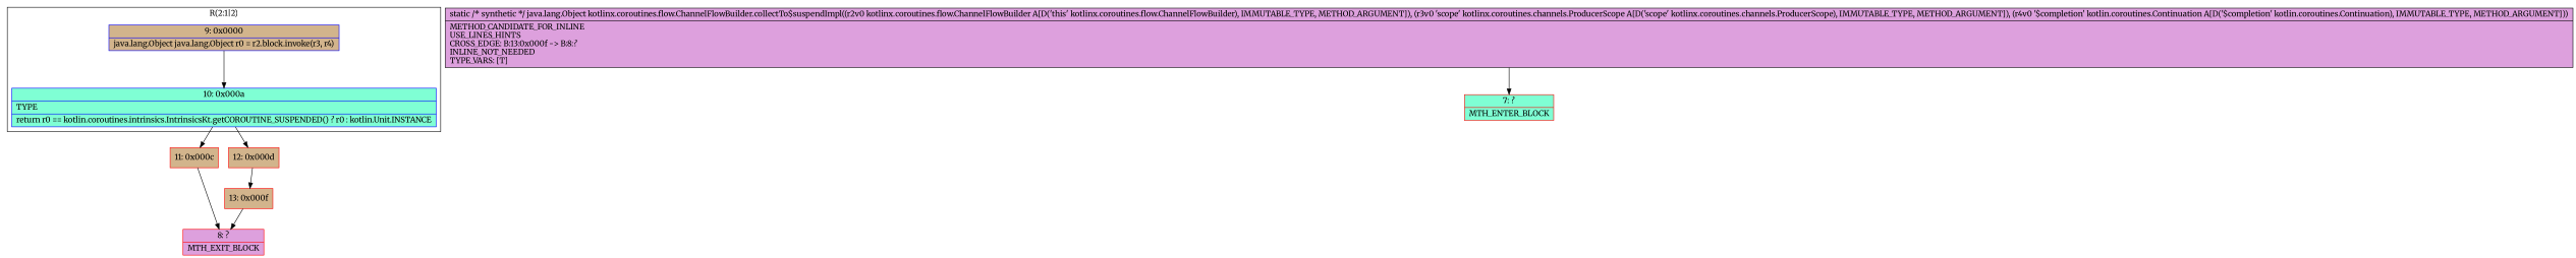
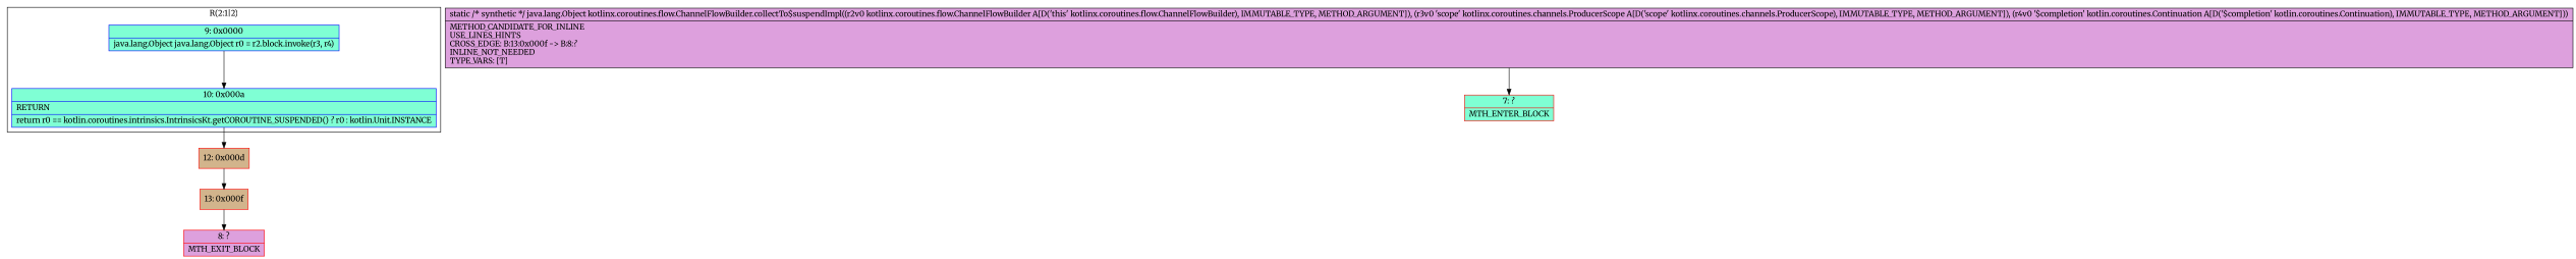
  digraph {
    fontname=Merriweather
    node [color=red fillcolor=tan fontname=Merriweather shape=record style=filled]
    edge [fontname=Merriweather]
-   n1 [color=blue label="{9\:\ 0x0000|java.lang.Object java.lang.Object r0 = r2.block.invoke(r3, r4)\l}"]
-   n2 [color=blue fillcolor=aquamarine label="{10\:\ 0x000a|TYPE\l|return r0 == kotlin.coroutines.intrinsics.IntrinsicsKt.getCOROUTINE_SUSPENDED() ? r0 : kotlin.Unit.INSTANCE\l}"]
-   n3 [label="{11\:\ 0x000c}"]
+   n1 [color=blue fillcolor=aquamarine label="{9\:\ 0x0000|java.lang.Object java.lang.Object r0 = r2.block.invoke(r3, r4)\l}"]
+   n2 [color=blue fillcolor=aquamarine label="{10\:\ 0x000a|RETURN\l|return r0 == kotlin.coroutines.intrinsics.IntrinsicsKt.getCOROUTINE_SUSPENDED() ? r0 : kotlin.Unit.INSTANCE\l}"]
    n4 [label="{12\:\ 0x000d}"]
    n5 [fillcolor=plum label="{8\:\ ?|MTH_EXIT_BLOCK\l}"]
    n6 [label="{13\:\ 0x000f}"]
    n7 [fillcolor=aquamarine label="{7\:\ ?|MTH_ENTER_BLOCK\l}"]
    n8 [fillcolor=plum label="{static \/* synthetic *\/ java.lang.Object kotlinx.coroutines.flow.ChannelFlowBuilder.collectTo$suspendImpl((r2v0 kotlinx.coroutines.flow.ChannelFlowBuilder A[D('this' kotlinx.coroutines.flow.ChannelFlowBuilder), IMMUTABLE_TYPE, METHOD_ARGUMENT]), (r3v0 'scope' kotlinx.coroutines.channels.ProducerScope A[D('scope' kotlinx.coroutines.channels.ProducerScope), IMMUTABLE_TYPE, METHOD_ARGUMENT]), (r4v0 '$completion' kotlin.coroutines.Continuation A[D('$completion' kotlin.coroutines.Continuation), IMMUTABLE_TYPE, METHOD_ARGUMENT]))  | METHOD_CANDIDATE_FOR_INLINE\lUSE_LINES_HINTS\lCROSS_EDGE: B:13:0x000f \-\> B:8:?\lINLINE_NOT_NEEDED\lTYPE_VARS: [T]\l}" color=""]
    subgraph cluster_1 {
      label="R(2:1|2)"
      n1
      n2
    }
    n1 -> n2
-   n2 -> n3
    n2 -> n4
-   n3 -> n5
    n4 -> n6
    n6 -> n5
    n8 -> n7
  }
